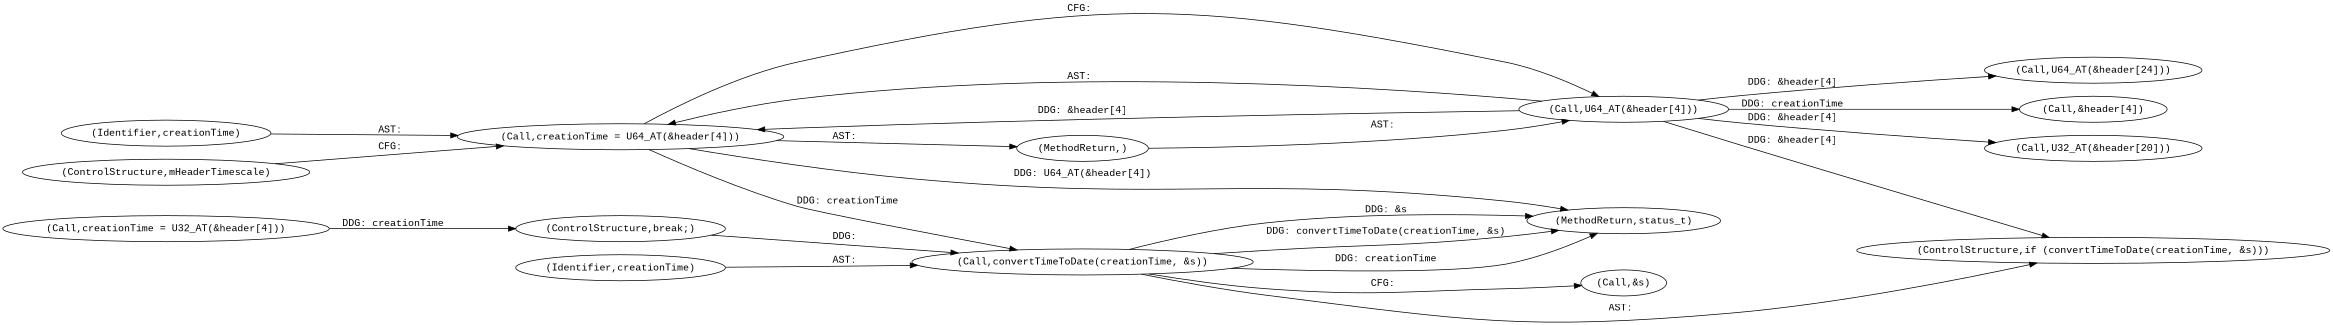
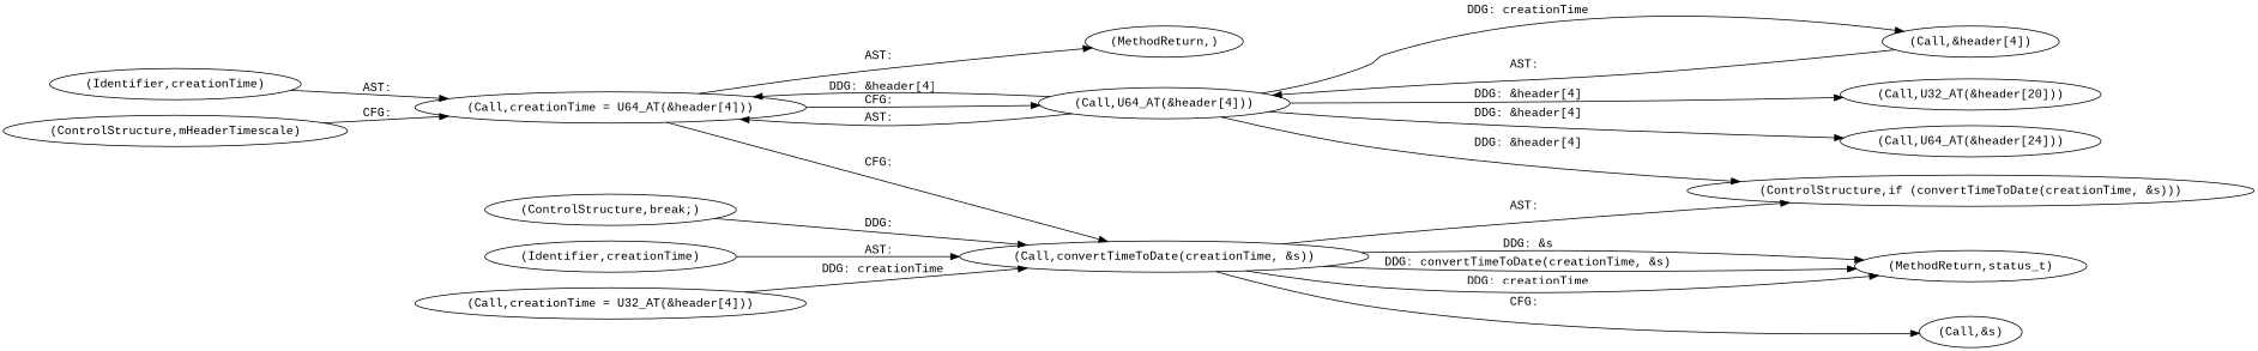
  digraph {
    fontname="Liberation Mono"
    rankdir=LR
    node [fontname="Liberation Mono"]
    edge [fontname="Liberation Mono"]
    n1 [label="(Call,creationTime = U64_AT(&header[4]))"]
    n2 [label="(Call,U64_AT(&header[4]))"]
    n3 [label="(Call,convertTimeToDate(creationTime, &s))"]
    n4 [label="(MethodReturn,status_t)"]
    n5 [label="(MethodReturn,)"]
    n6 [label="(Call,&header[4])"]
    n7 [label="(Call,U32_AT(&header[20]))"]
    n8 [label="(Call,U64_AT(&header[24]))"]
    n9 [label="(ControlStructure,if (convertTimeToDate(creationTime, &s)))"]
    n10 [label="(Call,&s)"]
    n11 [label="(Identifier,creationTime)"]
    n12 [label="(ControlStructure,break;)"]
    n13 [label="(ControlStructure,mHeaderTimescale)"]
    n14 [label="(Identifier,creationTime)"]
    n15 [label="(Call,creationTime = U32_AT(&header[4]))"]
    n1 -> n2 [label="CFG: "]
-   n1 -> n3 [label="DDG: creationTime"]
-   n1 -> n4 [label="DDG: U64_AT(&header[4])"]
+   n1 -> n3 [label="CFG: "]
    n1 -> n5 [label="AST: "]
    n2 -> n1 [label="AST: "]
    n2 -> n1 [label="DDG: &header[4]"]
    n2 -> n6 [label="DDG: creationTime"]
    n2 -> n7 [label="DDG: &header[4]"]
    n2 -> n8 [label="DDG: &header[4]"]
    n2 -> n9 [label="DDG: &header[4]"]
    n3 -> n4 [label="DDG: &s"]
    n3 -> n4 [label="DDG: convertTimeToDate(creationTime, &s)"]
    n3 -> n4 [label="DDG: creationTime"]
    n3 -> n9 [label="AST: "]
    n3 -> n10 [label="CFG: "]
-   n5 -> n2 [label="AST: "]
+   n6 -> n2 [label="AST: "]
    n11 -> n1 [label="AST: "]
    n12 -> n3 [label="DDG: "]
    n13 -> n1 [label="CFG: "]
    n14 -> n3 [label="AST: "]
-   n15 -> n12 [label="DDG: creationTime"]
+   n15 -> n3 [label="DDG: creationTime"]
  }
